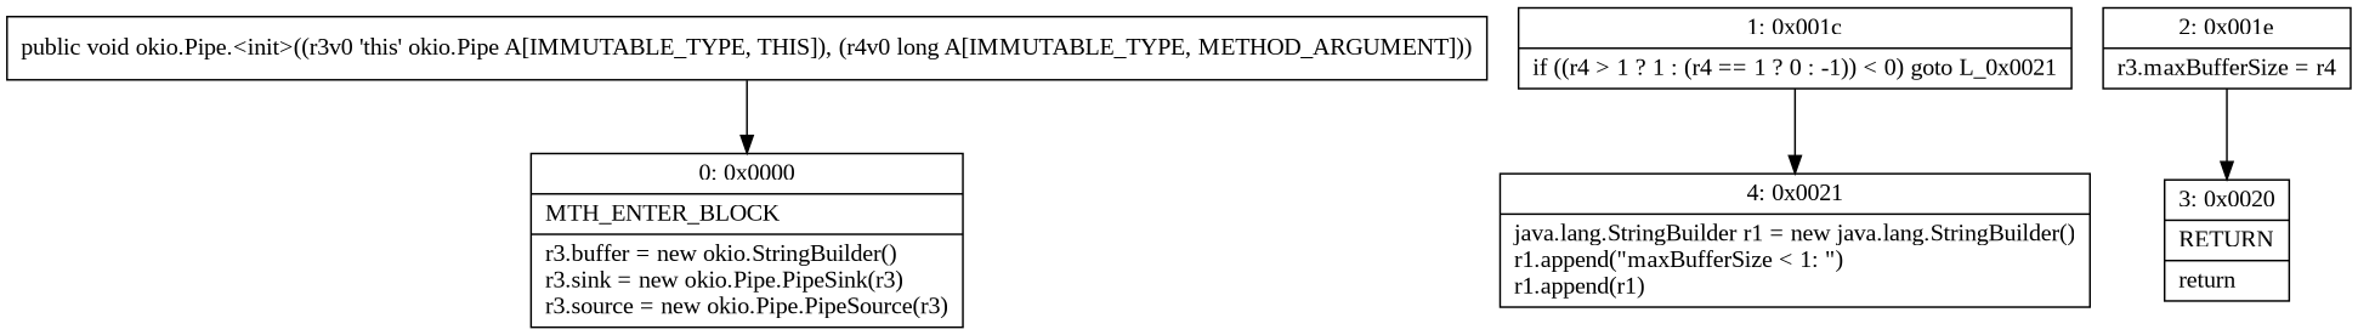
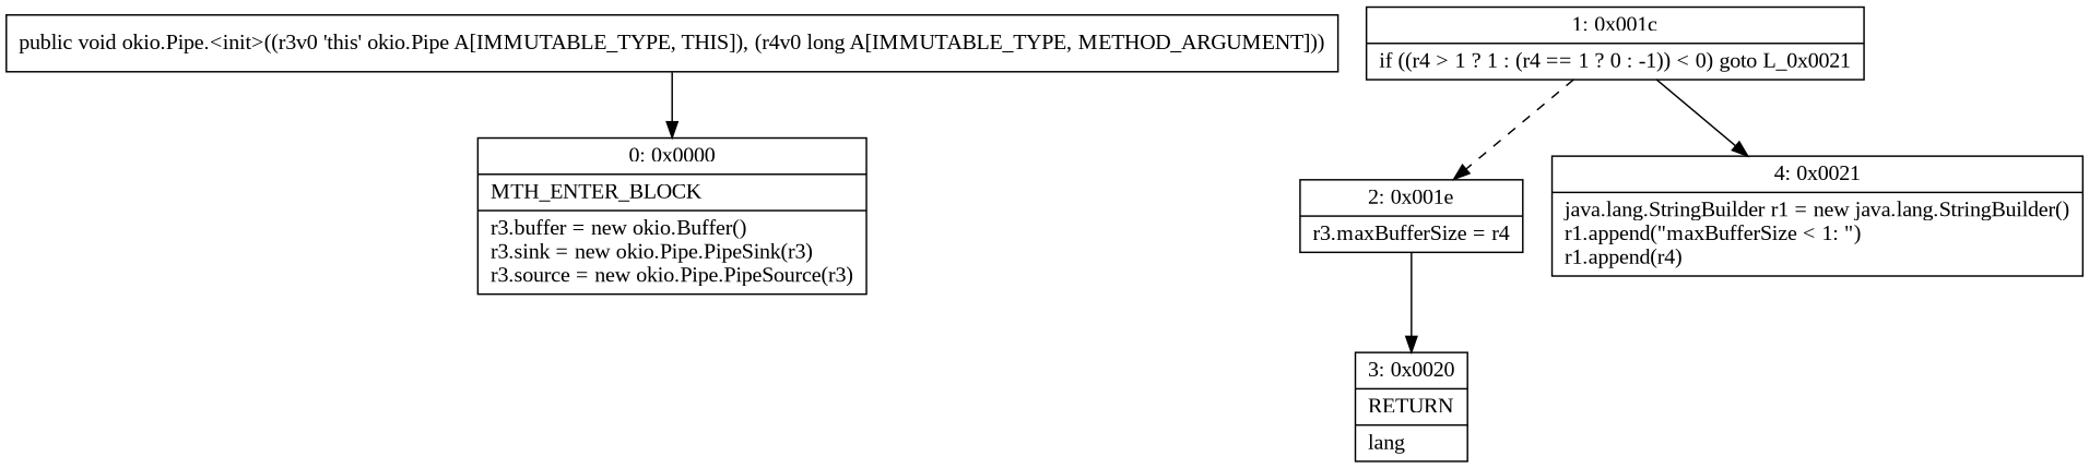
  digraph {
    fontname="Liberation Serif"
    node [fontname="Liberation Serif" shape=record]
    edge [fontname="Liberation Serif"]
-   n1 [label="{0\:\ 0x0000|MTH_ENTER_BLOCK\l|r3.buffer = new okio.StringBuilder()\lr3.sink = new okio.Pipe.PipeSink(r3)\lr3.source = new okio.Pipe.PipeSource(r3)\l}"]
+   n1 [label="{0\:\ 0x0000|MTH_ENTER_BLOCK\l|r3.buffer = new okio.Buffer()\lr3.sink = new okio.Pipe.PipeSink(r3)\lr3.source = new okio.Pipe.PipeSource(r3)\l}"]
    n2 [label="{1\:\ 0x001c|if ((r4 \> 1 ? 1 : (r4 == 1 ? 0 : \-1)) \< 0) goto L_0x0021\l}"]
    n3 [label="{2\:\ 0x001e|r3.maxBufferSize = r4\l}"]
-   n4 [label="{4\:\ 0x0021|java.lang.StringBuilder r1 = new java.lang.StringBuilder()\lr1.append(\"maxBufferSize \< 1: \")\lr1.append(r1)\l}"]
-   n5 [label="{3\:\ 0x0020|RETURN\l|return\l}"]
+   n4 [label="{4\:\ 0x0021|java.lang.StringBuilder r1 = new java.lang.StringBuilder()\lr1.append(\"maxBufferSize \< 1: \")\lr1.append(r4)\l}"]
+   n5 [label="{3\:\ 0x0020|RETURN\l|lang\l}"]
    n6 [label="{public void okio.Pipe.\<init\>((r3v0 'this' okio.Pipe A[IMMUTABLE_TYPE, THIS]), (r4v0 long A[IMMUTABLE_TYPE, METHOD_ARGUMENT])) }"]
+   n2 -> n3 [style=dashed]
    n2 -> n4
    n3 -> n5
    n6 -> n1
  }
